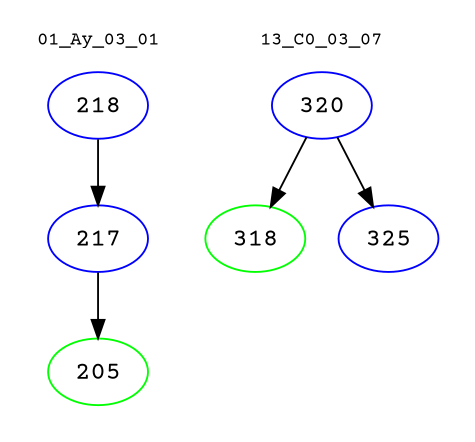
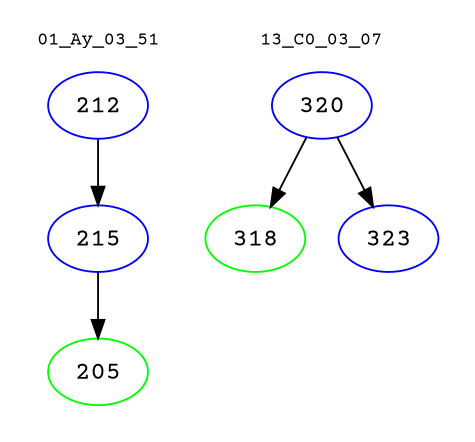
  digraph {
    fontname="Courier Prime"
    node [color=blue fontname="Courier Prime"]
    edge [color=black fontname="Courier Prime"]
-   n1 [label=217]
+   n1 [label=215]
    n2 [color=green label=205]
-   n3 [label=218]
+   n3 [label=212]
    n4 [label=320]
    n5 [color=green label=318]
-   n6 [label=325]
+   n6 [label=323]
    subgraph cluster_1 {
      color=white
      fontsize=10
-     label="01_Ay_03_01"
+     label="01_Ay_03_51"
      n1
      n2
      n3
    }
    subgraph cluster_2 {
      color=white
      fontsize=10
      label="13_C0_03_07"
      n4
      n5
      n6
    }
    n1 -> n2
    n3 -> n1
    n4 -> n5
    n4 -> n6
  }
